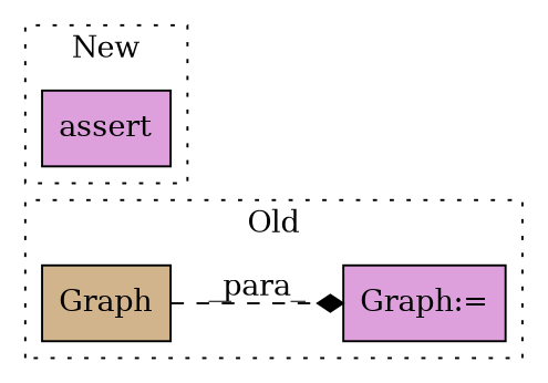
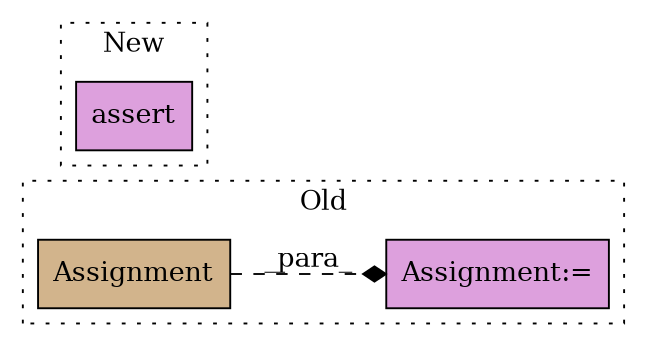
  digraph {
    rankdir=LR
    node [l=7 shape=box style=filled fillcolor=plum]
-   n1 [a=32 label="Graph" s=16947 fillcolor=tan]
-   n2 [a=7 l=1 label="Graph:=" s=16931]
+   n1 [a=32 label=Assignment s=16947 fillcolor=tan]
+   n2 [a=7 l=1 label="Assignment:=" s=16931]
    n3 [a=6 label=assert s=17290]
    subgraph cluster_1 {
      label=Old
      style=dotted
      n1
      n2
    }
    subgraph cluster_2 {
      label=New
      style=dotted
      n3
    }
    n1 -> n2 [label=_para_ style=dashed arrowhead=diamond]
  }
